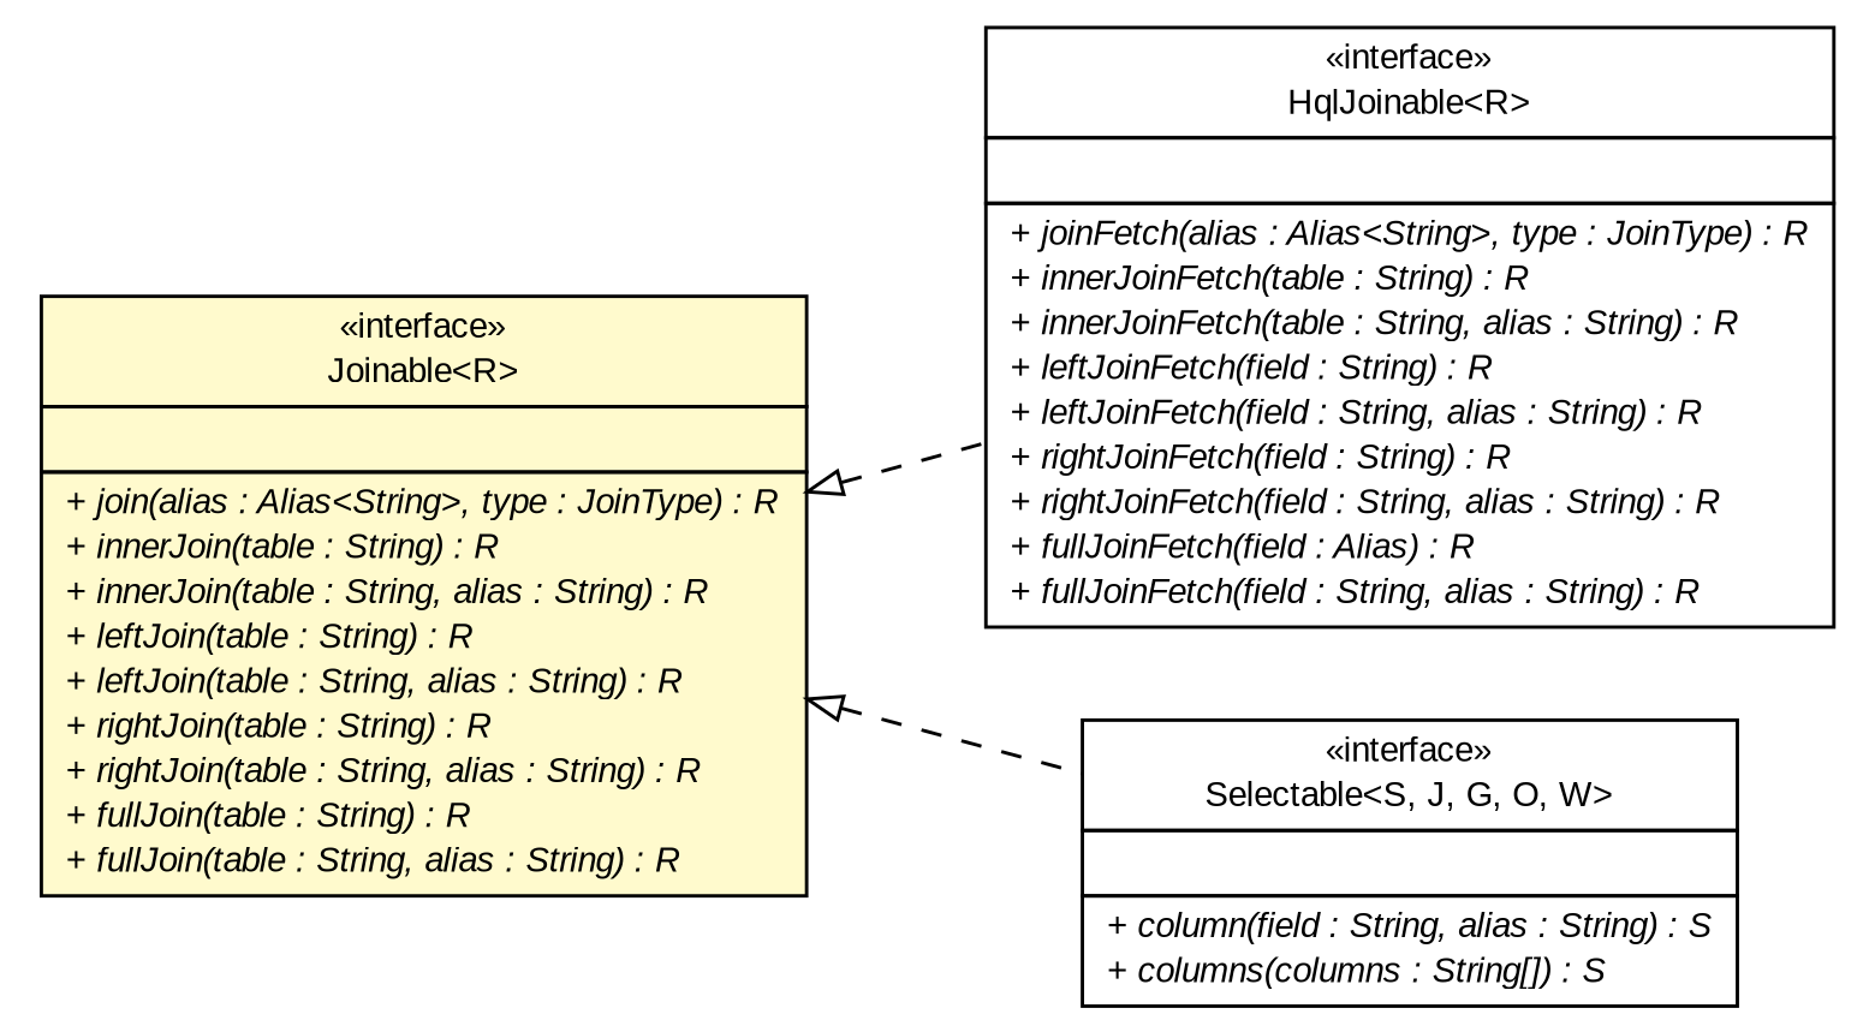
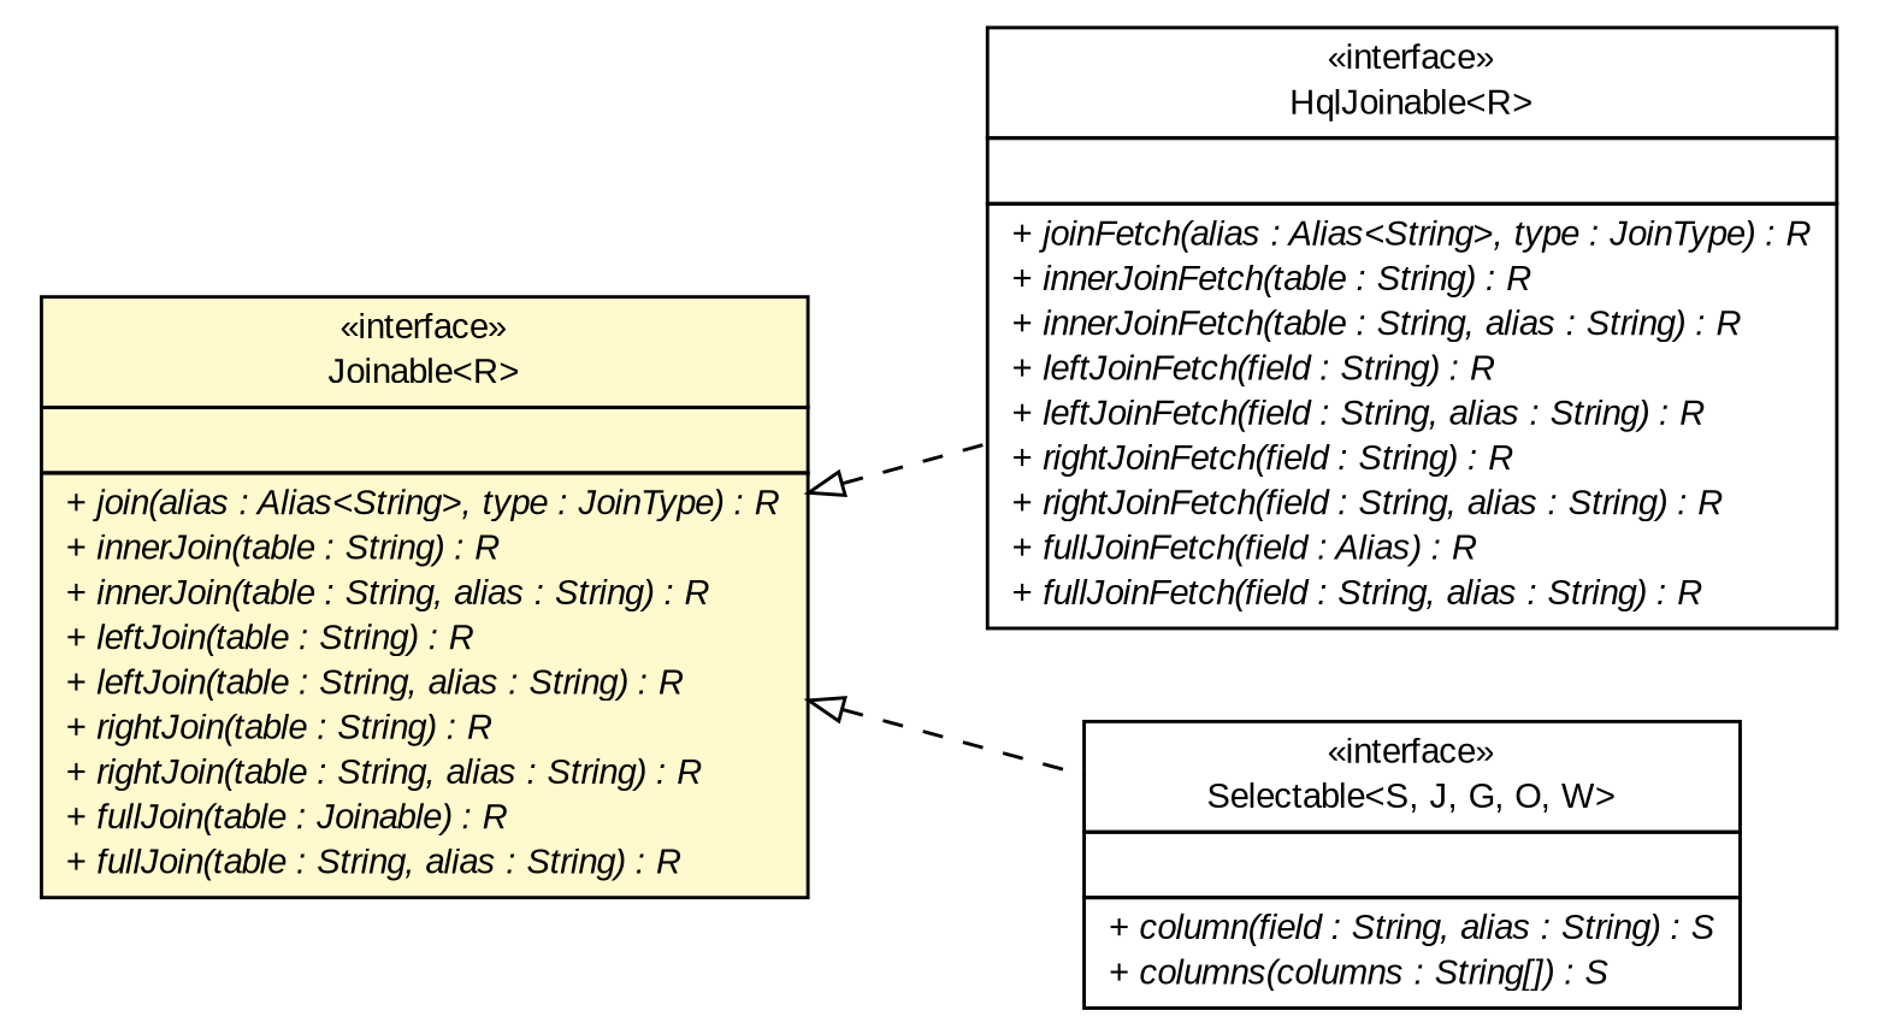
  digraph {
    nodesep=0.25
    rankdir=LR
    ranksep=0.5
    node [fontcolor=black fontname=arial fontsize=10.0 shape=plaintext]
    edge [arrowtail=empty dir=back fontname=arial fontsize=10 headport=p labelfontname=arial labelfontsize=10 style=dashed tailport=p]
    n1 [label=<<table title="br.gov.to.sefaz.persistence.query.builder.hql.select.signature.HqlJoinable" border="0" cellborder="1" cellspacing="0" cellpadding="2" port="p" href="../../../hql/select/signature/HqlJoinable.html"> 		<tr><td><table border="0" cellspacing="0" cellpadding="1"> <tr><td align="center" balign="center"> &#171;interface&#187; </td></tr> <tr><td align="center" balign="center"> HqlJoinable&lt;R&gt; </td></tr> 		</table></td></tr> 		<tr><td><table border="0" cellspacing="0" cellpadding="1"> <tr><td align="left" balign="left">  </td></tr> 		</table></td></tr> 		<tr><td><table border="0" cellspacing="0" cellpadding="1"> <tr><td align="left" balign="left"><font face="arial italic" point-size="10.0"> + joinFetch(alias : Alias&lt;String&gt;, type : JoinType) : R </font></td></tr> <tr><td align="left" balign="left"><font face="arial italic" point-size="10.0"> + innerJoinFetch(table : String) : R </font></td></tr> <tr><td align="left" balign="left"><font face="arial italic" point-size="10.0"> + innerJoinFetch(table : String, alias : String) : R </font></td></tr> <tr><td align="left" balign="left"><font face="arial italic" point-size="10.0"> + leftJoinFetch(field : String) : R </font></td></tr> <tr><td align="left" balign="left"><font face="arial italic" point-size="10.0"> + leftJoinFetch(field : String, alias : String) : R </font></td></tr> <tr><td align="left" balign="left"><font face="arial italic" point-size="10.0"> + rightJoinFetch(field : String) : R </font></td></tr> <tr><td align="left" balign="left"><font face="arial italic" point-size="10.0"> + rightJoinFetch(field : String, alias : String) : R </font></td></tr> <tr><td align="left" balign="left"><font face="arial italic" point-size="10.0"> + fullJoinFetch(field : Alias) : R </font></td></tr> <tr><td align="left" balign="left"><font face="arial italic" point-size="10.0"> + fullJoinFetch(field : String, alias : String) : R </font></td></tr> 		</table></td></tr> 		</table>>]
    n2 [label=<<table title="br.gov.to.sefaz.persistence.query.builder.sql.select.signature.Selectable" border="0" cellborder="1" cellspacing="0" cellpadding="2" port="p" href="./Selectable.html"> 		<tr><td><table border="0" cellspacing="0" cellpadding="1"> <tr><td align="center" balign="center"> &#171;interface&#187; </td></tr> <tr><td align="center" balign="center"> Selectable&lt;S, J, G, O, W&gt; </td></tr> 		</table></td></tr> 		<tr><td><table border="0" cellspacing="0" cellpadding="1"> <tr><td align="left" balign="left">  </td></tr> 		</table></td></tr> 		<tr><td><table border="0" cellspacing="0" cellpadding="1"> <tr><td align="left" balign="left"><font face="arial italic" point-size="10.0"> + column(field : String, alias : String) : S </font></td></tr> <tr><td align="left" balign="left"><font face="arial italic" point-size="10.0"> + columns(columns : String[]) : S </font></td></tr> 		</table></td></tr> 		</table>>]
-   n3 [label=<<table title="br.gov.to.sefaz.persistence.query.builder.sql.select.signature.Joinable" border="0" cellborder="1" cellspacing="0" cellpadding="2" port="p" bgcolor="lemonChiffon" href="./Joinable.html"> 		<tr><td><table border="0" cellspacing="0" cellpadding="1"> <tr><td align="center" balign="center"> &#171;interface&#187; </td></tr> <tr><td align="center" balign="center"> Joinable&lt;R&gt; </td></tr> 		</table></td></tr> 		<tr><td><table border="0" cellspacing="0" cellpadding="1"> <tr><td align="left" balign="left">  </td></tr> 		</table></td></tr> 		<tr><td><table border="0" cellspacing="0" cellpadding="1"> <tr><td align="left" balign="left"><font face="arial italic" point-size="10.0"> + join(alias : Alias&lt;String&gt;, type : JoinType) : R </font></td></tr> <tr><td align="left" balign="left"><font face="arial italic" point-size="10.0"> + innerJoin(table : String) : R </font></td></tr> <tr><td align="left" balign="left"><font face="arial italic" point-size="10.0"> + innerJoin(table : String, alias : String) : R </font></td></tr> <tr><td align="left" balign="left"><font face="arial italic" point-size="10.0"> + leftJoin(table : String) : R </font></td></tr> <tr><td align="left" balign="left"><font face="arial italic" point-size="10.0"> + leftJoin(table : String, alias : String) : R </font></td></tr> <tr><td align="left" balign="left"><font face="arial italic" point-size="10.0"> + rightJoin(table : String) : R </font></td></tr> <tr><td align="left" balign="left"><font face="arial italic" point-size="10.0"> + rightJoin(table : String, alias : String) : R </font></td></tr> <tr><td align="left" balign="left"><font face="arial italic" point-size="10.0"> + fullJoin(table : String) : R </font></td></tr> <tr><td align="left" balign="left"><font face="arial italic" point-size="10.0"> + fullJoin(table : String, alias : String) : R </font></td></tr> 		</table></td></tr> 		</table>>]
+   n3 [label=<<table title="br.gov.to.sefaz.persistence.query.builder.sql.select.signature.Joinable" border="0" cellborder="1" cellspacing="0" cellpadding="2" port="p" bgcolor="lemonChiffon" href="./Joinable.html"> 		<tr><td><table border="0" cellspacing="0" cellpadding="1"> <tr><td align="center" balign="center"> &#171;interface&#187; </td></tr> <tr><td align="center" balign="center"> Joinable&lt;R&gt; </td></tr> 		</table></td></tr> 		<tr><td><table border="0" cellspacing="0" cellpadding="1"> <tr><td align="left" balign="left">  </td></tr> 		</table></td></tr> 		<tr><td><table border="0" cellspacing="0" cellpadding="1"> <tr><td align="left" balign="left"><font face="arial italic" point-size="10.0"> + join(alias : Alias&lt;String&gt;, type : JoinType) : R </font></td></tr> <tr><td align="left" balign="left"><font face="arial italic" point-size="10.0"> + innerJoin(table : String) : R </font></td></tr> <tr><td align="left" balign="left"><font face="arial italic" point-size="10.0"> + innerJoin(table : String, alias : String) : R </font></td></tr> <tr><td align="left" balign="left"><font face="arial italic" point-size="10.0"> + leftJoin(table : String) : R </font></td></tr> <tr><td align="left" balign="left"><font face="arial italic" point-size="10.0"> + leftJoin(table : String, alias : String) : R </font></td></tr> <tr><td align="left" balign="left"><font face="arial italic" point-size="10.0"> + rightJoin(table : String) : R </font></td></tr> <tr><td align="left" balign="left"><font face="arial italic" point-size="10.0"> + rightJoin(table : String, alias : String) : R </font></td></tr> <tr><td align="left" balign="left"><font face="arial italic" point-size="10.0"> + fullJoin(table : Joinable) : R </font></td></tr> <tr><td align="left" balign="left"><font face="arial italic" point-size="10.0"> + fullJoin(table : String, alias : String) : R </font></td></tr> 		</table></td></tr> 		</table>>]
    n3 -> n1
    n3 -> n2
  }
